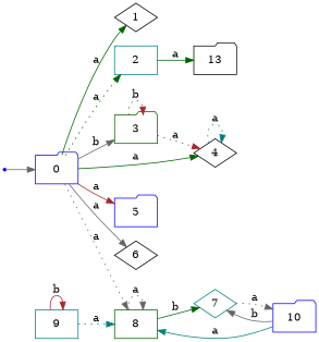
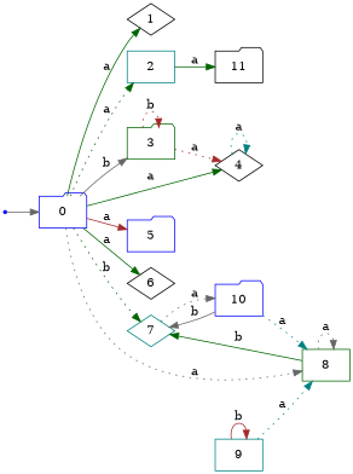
  digraph {
    rankdir=LR
    node [color=blue shape=folder]
    edge [color=gray40 style=solid]
    dummy0 [shape=point]
    0
    1 [color=black shape=diamond]
    2 [color=teal shape=box]
    3 [color=darkgreen]
    4 [color=black shape=diamond]
    5
    6 [color=black shape=diamond]
    7 [color=teal shape=diamond]
    8 [color=darkgreen shape=box]
-   11 [color=black label=13]
+   11 [color=black]
    10
    9 [color=teal shape=box]
    dummy0 -> 0
    0 -> 1 [color=darkgreen label=a]
    0 -> 2 [color=darkgreen label=a style=dotted]
    0 -> 3 [label=b]
    0 -> 4 [color=darkgreen label=a]
    0 -> 5 [color=brown label=a]
-   0 -> 6 [label=a]
+   0 -> 6 [color=darkgreen label=a]
+   0 -> 7 [color=darkgreen label=b style=dotted]
    0 -> 8 [label=a style=dotted]
    2 -> 11 [color=darkgreen label=a]
    3 -> 3 [color=brown label=b style=dotted]
    3 -> 4 [color=brown label=a style=dotted]
    4 -> 4 [color=teal label=a style=dotted]
    7 -> 10 [label=a style=dotted]
    8 -> 7 [color=darkgreen label=b]
    8 -> 8 [label=a style=dotted]
    10 -> 7 [label=b]
-   10 -> 8 [color=teal label=a]
+   10 -> 8 [color=teal label=a style=dotted]
    9 -> 8 [color=teal label=a style=dotted]
    9 -> 9 [color=brown label=b]
  }
